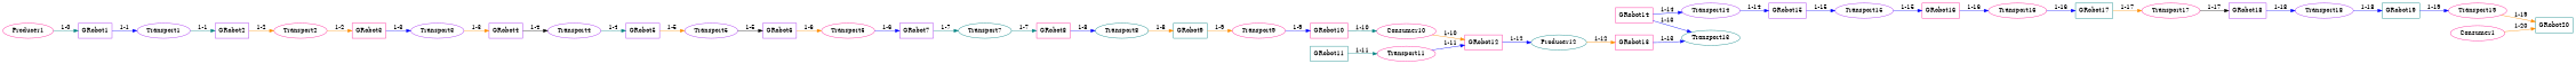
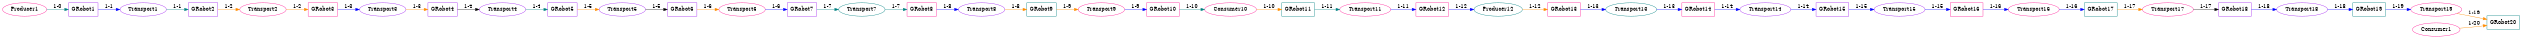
  digraph {
    concentrate=false
    rankdir=LR
    node [color=deeppink shape=ellipse]
    edge [color=blue]
    GRobot20 [color=teal shape=record]
    Transport19
    Transport18 [color=purple]
    GRobot19 [color=teal shape=record]
    Consumer1
    GRobot10 [shape=record]
    Transport9
    n8 [label=Consumer10]
    Transport1 [color=purple]
    GRobot2 [color=purple shape=record]
    Transport2
    GRobot3 [shape=record]
    Transport3 [color=purple]
    GRobot4 [color=purple shape=record]
    Transport4 [color=purple]
    GRobot5 [color=purple shape=record]
    Transport5 [color=purple]
    GRobot6 [color=purple shape=record]
    Transport6
    GRobot7 [color=purple shape=record]
    Transport7 [color=teal]
    GRobot8 [shape=record]
-   Transport8 [color=teal]
+   Transport8 [color=purple]
    GRobot9 [color=teal shape=record]
    GRobot11 [color=teal shape=record]
    Transport11
    GRobot12 [shape=record]
    n28 [color=teal label=Producer12]
    GRobot13 [shape=record]
    Transport13 [color=teal]
    GRobot14 [shape=record]
    Transport14 [color=purple]
    GRobot15 [color=purple shape=record]
    Transport15 [color=purple]
    GRobot16 [shape=record]
    Transport16
    GRobot1 [color=purple shape=record]
    Producer1
    GRobot17 [color=teal shape=record]
    Transport17
    GRobot18 [color=purple shape=record]
    Transport19 -> GRobot20 [color=darkorange label="1-19"]
    Transport18 -> GRobot19 [label="1-18"]
    GRobot19 -> Transport19 [label="1-19"]
    Consumer1 -> GRobot20 [color=darkorange label="1-20"]
    GRobot10 -> n8 [color=teal label="1-10"]
    Transport9 -> GRobot10 [label="1-9"]
-   n8 -> GRobot12 [color=darkorange label="1-10"]
+   n8 -> GRobot11 [color=darkorange label="1-10"]
    Transport1 -> GRobot2 [color=teal label="1-1"]
    GRobot2 -> Transport2 [color=darkorange label="1-2"]
    Transport2 -> GRobot3 [color=darkorange label="1-2"]
    GRobot3 -> Transport3 [label="1-3"]
    Transport3 -> GRobot4 [color=darkorange label="1-3"]
    GRobot4 -> Transport4 [color=black label="1-4"]
    Transport4 -> GRobot5 [color=teal label="1-4"]
    GRobot5 -> Transport5 [color=darkorange label="1-5"]
    Transport5 -> GRobot6 [color=black label="1-5"]
    GRobot6 -> Transport6 [color=darkorange label="1-6"]
    Transport6 -> GRobot7 [label="1-6"]
    GRobot7 -> Transport7 [color=teal label="1-7"]
    Transport7 -> GRobot8 [color=teal label="1-7"]
    GRobot8 -> Transport8 [label="1-8"]
    Transport8 -> GRobot9 [color=darkorange label="1-8"]
    GRobot9 -> Transport9 [color=darkorange label="1-9"]
    GRobot11 -> Transport11 [color=teal label="1-11"]
    Transport11 -> GRobot12 [label="1-11"]
    GRobot12 -> n28 [label="1-12"]
    n28 -> GRobot13 [color=darkorange label="1-12"]
    GRobot13 -> Transport13 [label="1-13"]
-   GRobot14 -> Transport13 [label="1-13"]
+   Transport13 -> GRobot14 [label="1-13"]
    GRobot14 -> Transport14 [label="1-14"]
    Transport14 -> GRobot15 [label="1-14"]
    GRobot15 -> Transport15 [label="1-15"]
    Transport15 -> GRobot16 [label="1-15"]
    GRobot16 -> Transport16 [label="1-16"]
    Transport16 -> GRobot17 [label="1-16"]
    GRobot1 -> Transport1 [label="1-1"]
    Producer1 -> GRobot1 [color=teal label="1-0"]
    GRobot17 -> Transport17 [color=darkorange label="1-17"]
    Transport17 -> GRobot18 [color=black label="1-17"]
    GRobot18 -> Transport18 [label="1-18"]
  }
